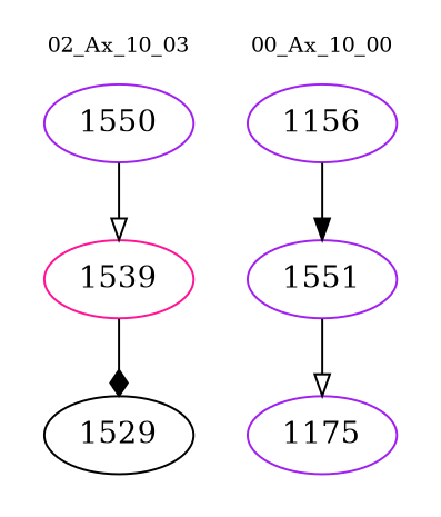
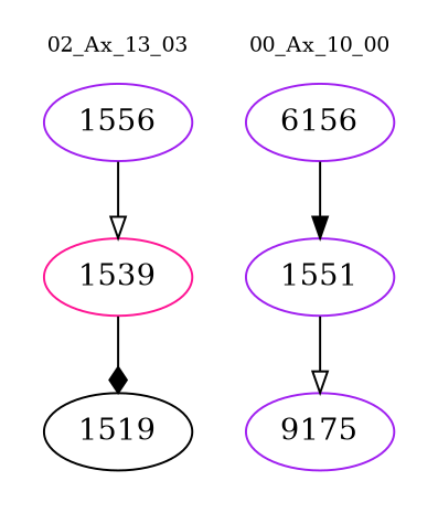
  digraph {
    node [color=purple]
    edge [arrowhead=onormal color=black]
-   n1 [label=1550]
+   n1 [label=1556]
    n2 [color=deeppink label=1539]
-   n3 [color=black label=1529]
-   n4 [label=1156]
+   n3 [color=black label=1519]
+   n4 [label=6156]
    n5 [label=1551]
-   n6 [label=1175]
+   n6 [label=9175]
    subgraph cluster_1 {
      color=white
      fontsize=10
-     label="02_Ax_10_03"
+     label="02_Ax_13_03"
      n1
      n2
      n3
    }
    subgraph cluster_2 {
      color=white
      fontsize=10
      label="00_Ax_10_00"
      n4
      n5
      n6
    }
    n1 -> n2
    n2 -> n3 [arrowhead=diamond]
    n4 -> n5 [arrowhead=normal]
    n5 -> n6
  }
